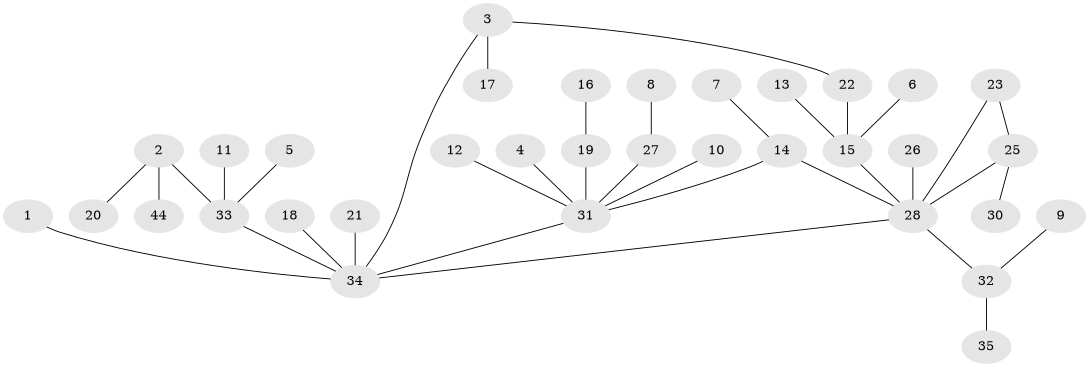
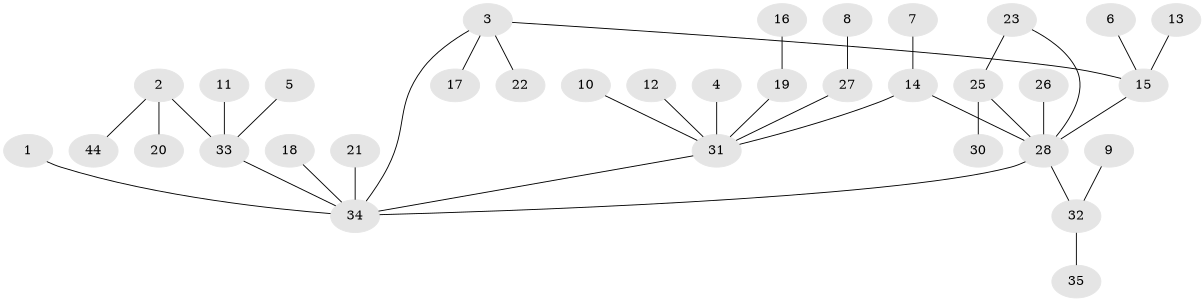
  graph {
    node [color=gray90 style=filled]
    edge [weight=1.0]
    1
    34
    2
    20
    n5 [label=44]
    33
    3
    15
    17
    22
    28
    4
    31
    5
    6
    7
    14
    8
    27
    9
    32
    35
    10
    11
    12
    13
    16
    19
    18
    21
    23
    25
    30
    26
    1 -- 34
    2 -- 20
    2 -- n5
    2 -- 33
    33 -- 34
    3 -- 34
-   22 -- 15
+   3 -- 15
    3 -- 17
    3 -- 22
    15 -- 28
    28 -- 34
    28 -- 32
    4 -- 31
    31 -- 34
    5 -- 33
    6 -- 15
    7 -- 14
    14 -- 28
    14 -- 31
    8 -- 27
    27 -- 31
    9 -- 32
    32 -- 35
    10 -- 31
    11 -- 33
    12 -- 31
    13 -- 15
    16 -- 19
    19 -- 31
    18 -- 34
    21 -- 34
    23 -- 28
    23 -- 25
    25 -- 28
    25 -- 30
    26 -- 28
  }
